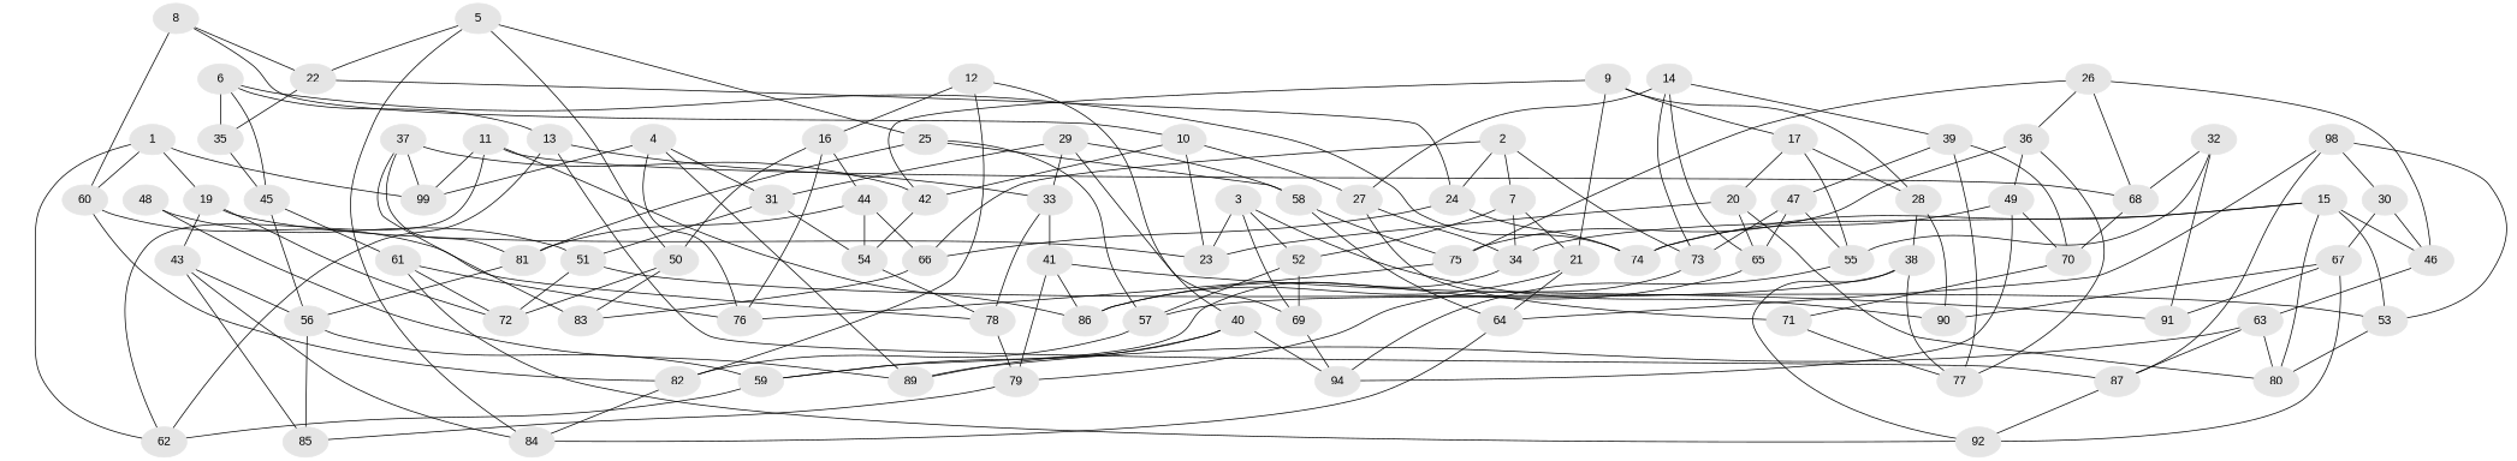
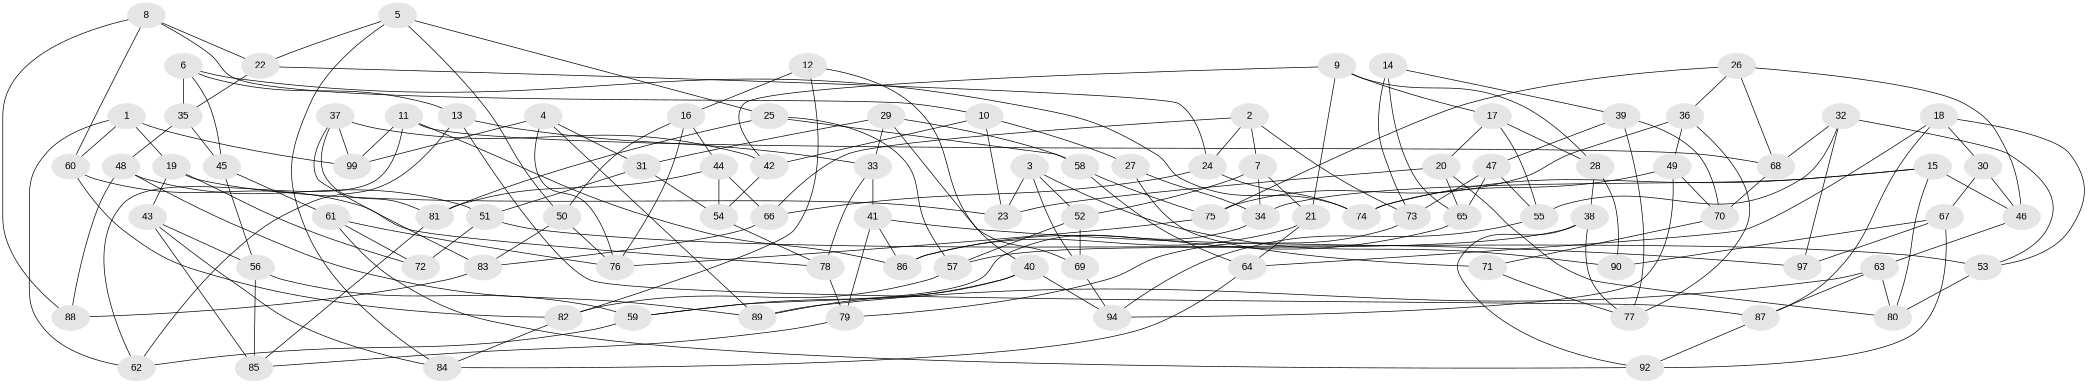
  graph {
    fontname="Liberation Sans"
    node [color=gray90 fontname="Liberation Sans" style=filled]
    edge [fontname="Liberation Sans"]
    1
    19
    60
    62
    n5 [label=99]
    23
    43
    72
    82
    78
    2
    7
    24
    66
    73
    52
    21
    34
    74
    83
    79
    3
    69
    90
    57
    94
    4
    31
    76
    89
    51
    54
    5
    22
    25
    50
    84
    35
    58
    81
    6
    13
    45
    33
    87
    48
    56
    61
    86
    64
    59
    8
    10
+   88
    42
    27
    9
    17
    28
    20
    55
    38
    71
    11
    68
    70
    12
    16
    40
    44
    30
    46
    67
    41
    92
    14
    39
    65
    77
    47
    15
    80
    63
-   18 [label=98]
+   18
    53
    85
    75
    26
    36
    49
    29
-   91
+   91 [label=97]
    32
    37
    1 -- 19
    1 -- 60
    1 -- 62
    1 -- n5
    19 -- 23
    19 -- 43
    19 -- 72
    60 -- 82
    60 -- 78
    43 -- 84
    43 -- 56
    43 -- 85
    82 -- 84
    78 -- 79
    2 -- 7
    2 -- 24
    2 -- 66
    2 -- 73
    7 -- 52
    7 -- 21
    7 -- 34
    24 -- 66
    24 -- 74
    66 -- 83
    73 -- 79
    52 -- 69
    52 -- 57
    21 -- 86
    21 -- 64
    34 -- 59
+   83 -- 88
    79 -- 85
    3 -- 23
    3 -- 52
    3 -- 69
    3 -- 90
    69 -- 94
    57 -- 82
    4 -- n5
    4 -- 31
    4 -- 76
    4 -- 89
    31 -- 51
    31 -- 54
    51 -- 72
    51 -- 53
    54 -- 78
    5 -- 22
    5 -- 25
    5 -- 50
    5 -- 84
    22 -- 24
    22 -- 35
    25 -- 57
    25 -- 58
    25 -- 81
-   50 -- 72
+   50 -- 76
    50 -- 83
    35 -- 45
+   35 -- 48
    58 -- 64
    58 -- 75
-   81 -- 56
+   81 -- 85
    6 -- 74
    6 -- 35
    6 -- 13
    6 -- 45
    13 -- 62
    13 -- 33
    13 -- 87
    45 -- 56
    45 -- 61
    33 -- 78
    33 -- 41
    87 -- 92
    48 -- 89
    48 -- 51
+   48 -- 88
    56 -- 59
    56 -- 85
    61 -- 72
    61 -- 76
    61 -- 92
    64 -- 84
    59 -- 62
    8 -- 60
    8 -- 22
    8 -- 10
+   8 -- 88
    10 -- 23
    10 -- 42
    10 -- 27
    42 -- 54
    27 -- 34
    27 -- 71
    9 -- 21
    9 -- 42
    9 -- 17
    9 -- 28
    17 -- 28
    17 -- 20
    17 -- 55
    28 -- 90
    28 -- 38
    20 -- 23
    20 -- 65
    20 -- 80
    55 -- 94
    38 -- 57
    38 -- 92
    38 -- 77
    71 -- 77
    11 -- 62
    11 -- n5
    11 -- 86
    11 -- 68
    68 -- 70
    70 -- 71
    12 -- 82
    12 -- 16
    12 -- 40
    16 -- 76
    16 -- 50
    16 -- 44
    40 -- 94
    40 -- 89
    40 -- 59
    44 -- 66
    44 -- 54
    44 -- 81
    30 -- 46
    30 -- 67
    46 -- 63
    67 -- 90
    67 -- 92
    67 -- 91
    41 -- 79
    41 -- 86
    41 -- 91
    14 -- 73
-   14 -- 27
    14 -- 39
    14 -- 65
    39 -- 70
    39 -- 77
    39 -- 47
    65 -- 86
    47 -- 73
    47 -- 55
    47 -- 65
    15 -- 34
    15 -- 74
    15 -- 46
    15 -- 80
    63 -- 89
    63 -- 87
    63 -- 80
    18 -- 87
    18 -- 64
    18 -- 30
    18 -- 53
    53 -- 80
    75 -- 76
    26 -- 68
    26 -- 46
    26 -- 75
    26 -- 36
    36 -- 77
    36 -- 75
    36 -- 49
    49 -- 74
    49 -- 94
    49 -- 70
    29 -- 69
    29 -- 31
    29 -- 58
    29 -- 33
    32 -- 55
    32 -- 68
-   15 -- 53
+   32 -- 53
    32 -- 91
    37 -- n5
    37 -- 83
    37 -- 81
    37 -- 42
  }
